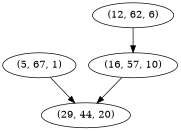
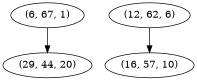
  digraph {
-   "(6, 67, 1)" [label="(5, 67, 1)"]
+   "(6, 67, 1)"
    "(29, 44, 20)"
    "(12, 62, 6)"
    "(16, 57, 10)"
    "(6, 67, 1)" -> "(29, 44, 20)"
    "(12, 62, 6)" -> "(16, 57, 10)"
-   "(16, 57, 10)" -> "(29, 44, 20)"
  }
